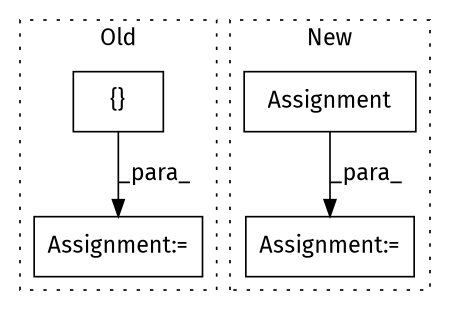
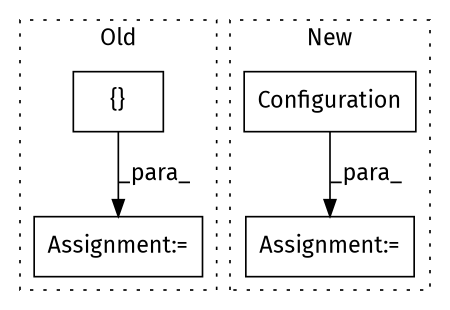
  digraph {
    fontname="Fira Sans"
    node [a=7 l=1 shape=box fontname="Fira Sans"]
    edge [fontname="Fira Sans"]
    n1 [a=4 l="1,1" label="{}" s="592,615"]
    n2 [label="Assignment:=" s=582]
-   n3 [a=32 l="14,1" label=Assignment s="341,372"]
+   n3 [a=32 l="14,1" label=Configuration s="341,372"]
    n4 [label="Assignment:=" s=340]
    subgraph cluster_1 {
      label=Old
      style=dotted
      n1
      n2
    }
    subgraph cluster_2 {
      label=New
      style=dotted
      n3
      n4
    }
    n1 -> n2 [label=_para_]
    n3 -> n4 [label=_para_]
  }
